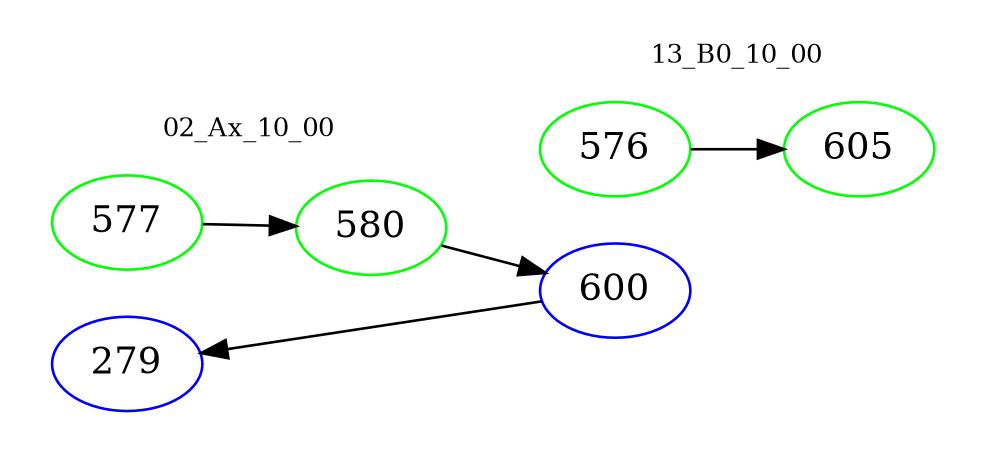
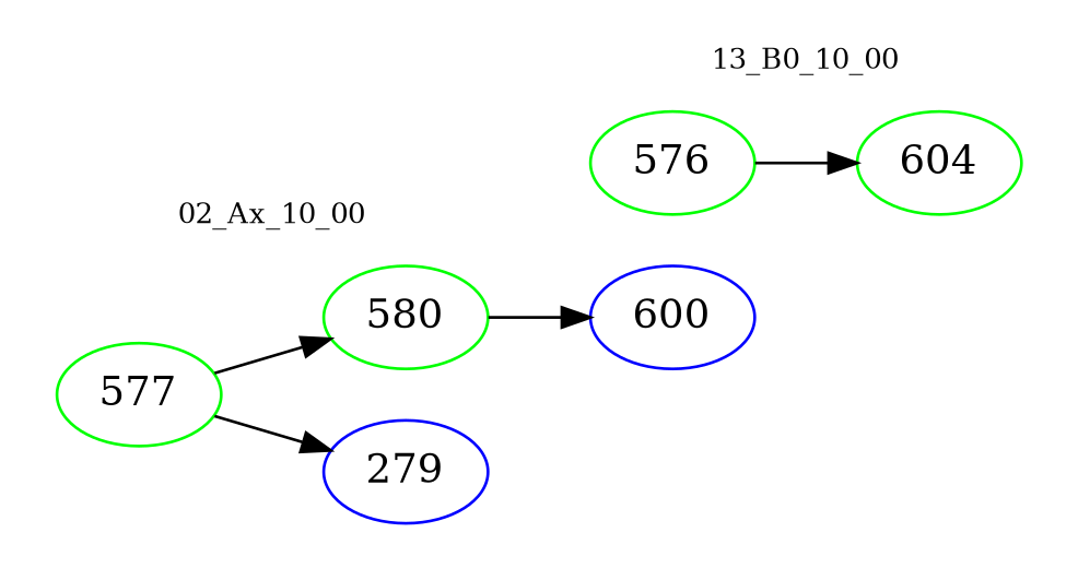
  digraph {
    rankdir=LR
    node [color=green]
    edge [color=black]
    n1 [label=577]
    n2 [color=blue label=279]
    n3 [label=580]
    n4 [label=576]
-   n5 [label=605]
+   n5 [label=604]
    n6 [color=blue label=600]
    subgraph cluster_1 {
      color=white
      fontsize=10
      label="02_Ax_10_00"
      n1
      n2
      n3
    }
    subgraph cluster_2 {
      color=white
      fontsize=10
      label="13_B0_10_00"
      n4
      n5
      n6
    }
-   n6 -> n2
+   n1 -> n2
    n1 -> n3
    n3 -> n6
    n4 -> n5
  }
